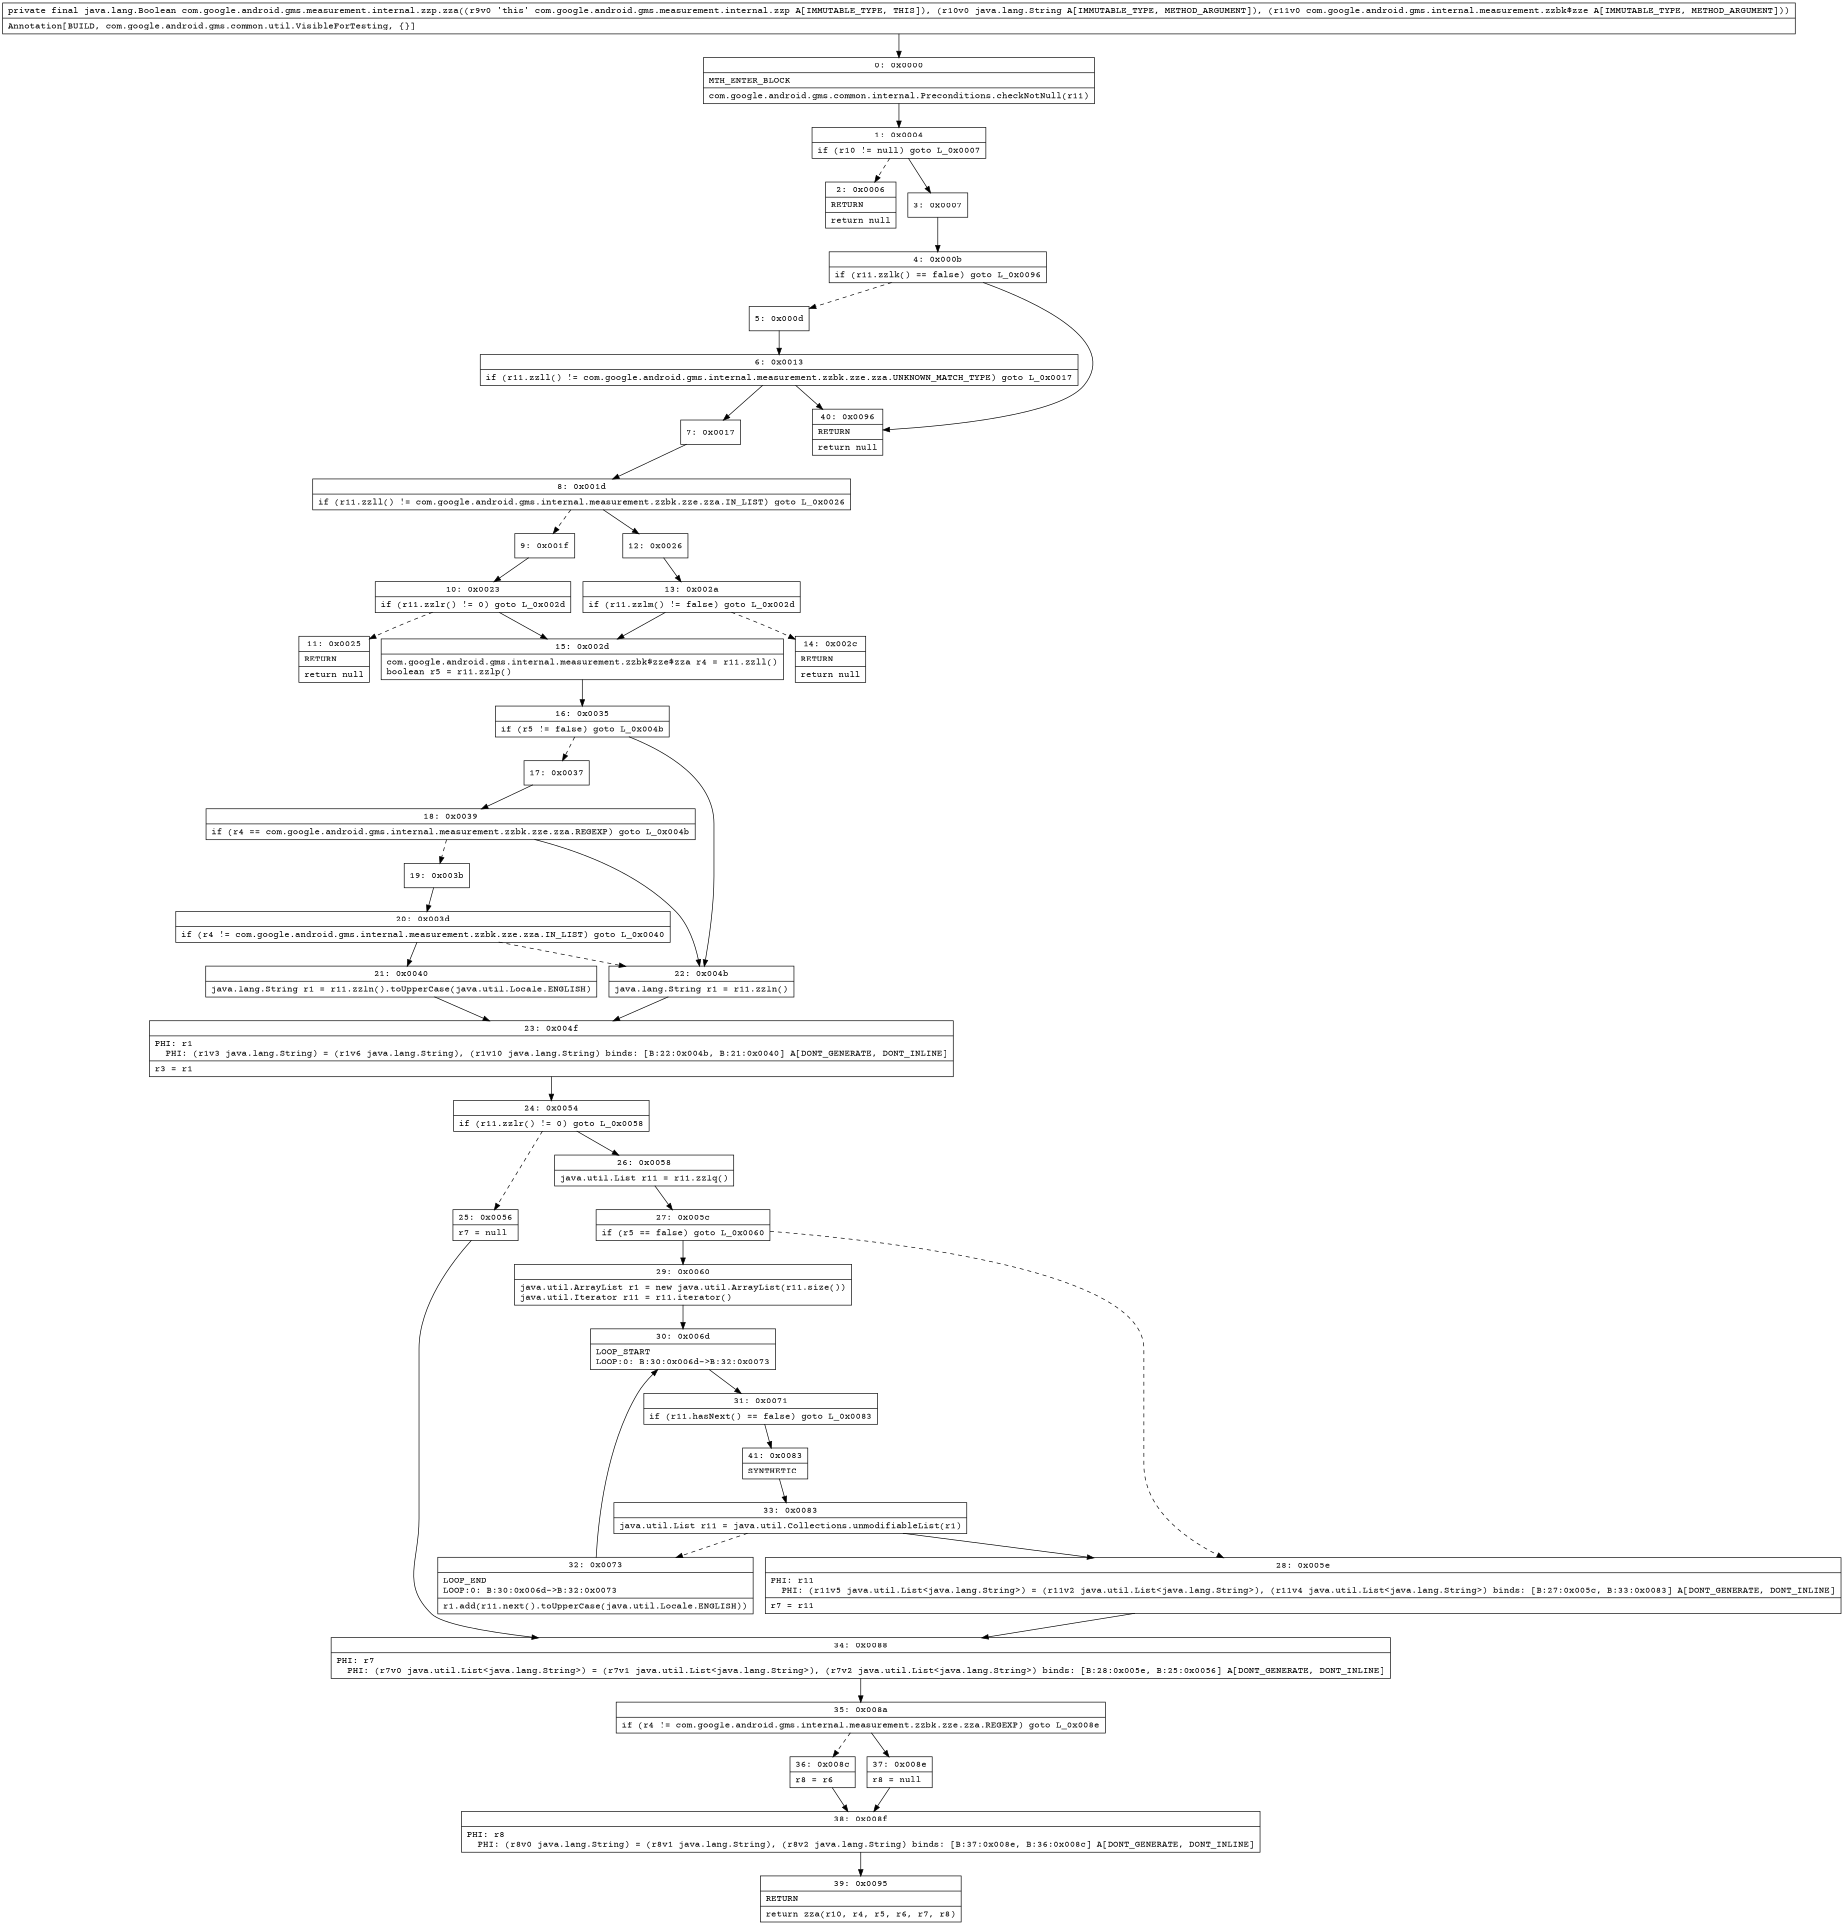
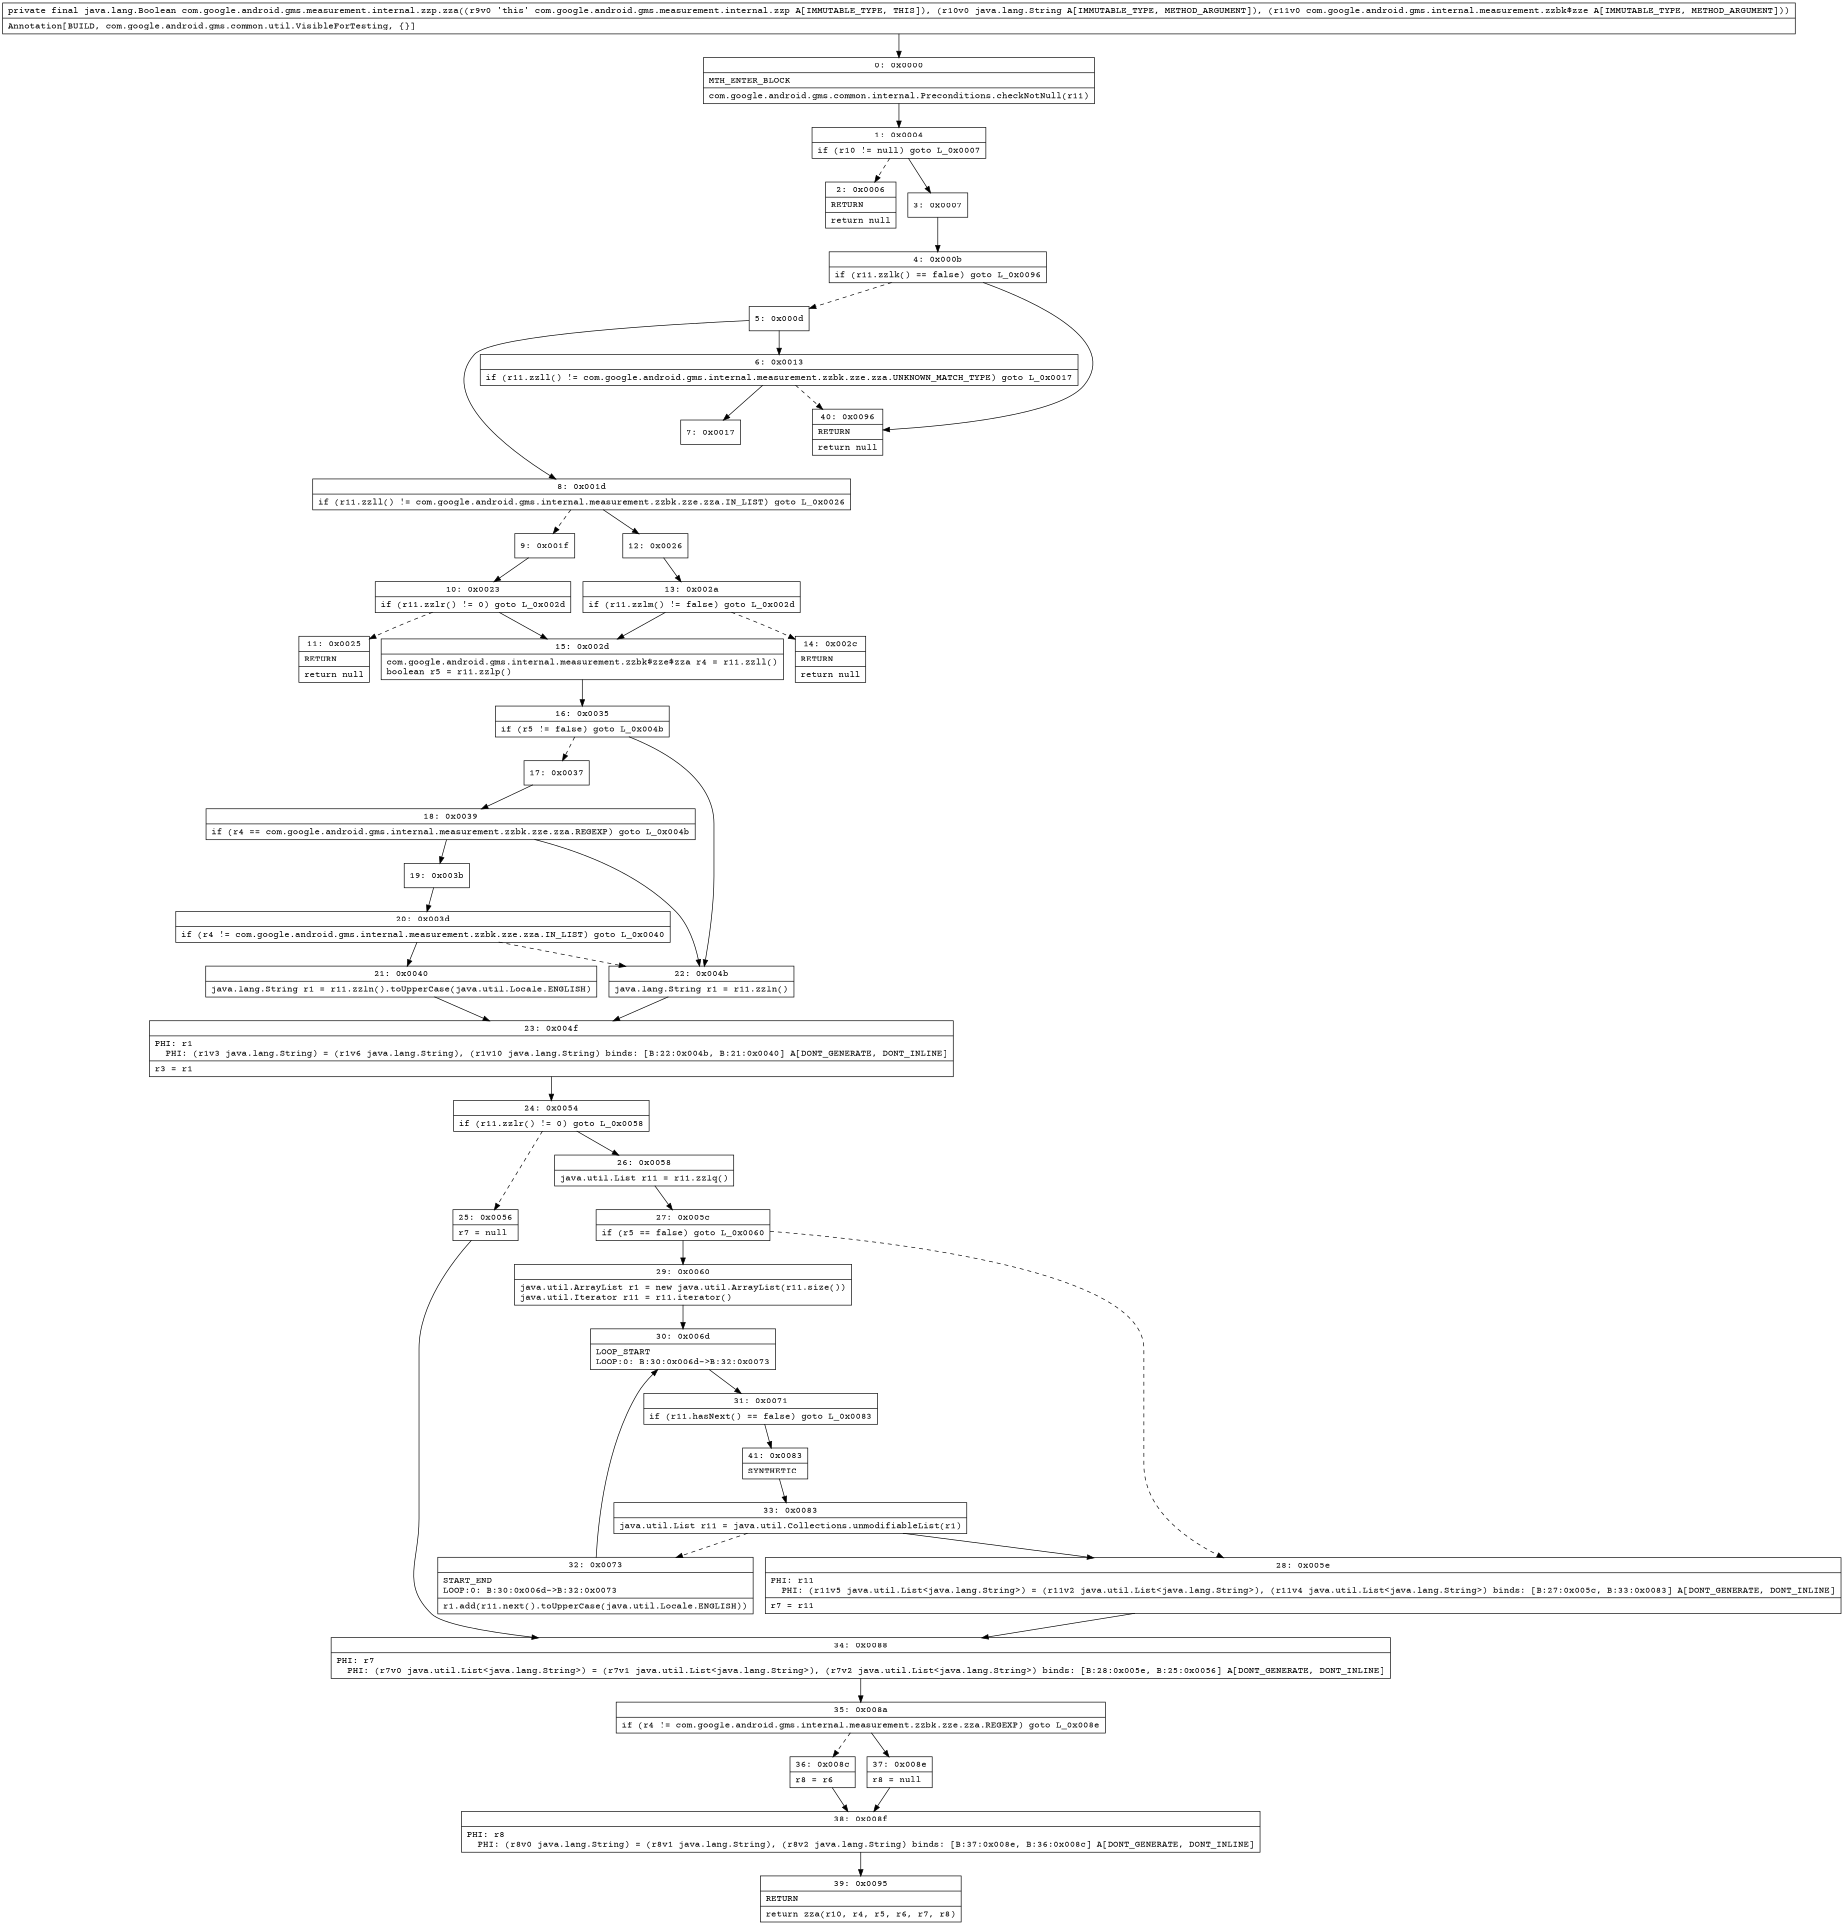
  digraph {
    fontname="Courier Prime"
    node [fontname="Courier Prime" shape=record]
    edge [fontname="Courier Prime"]
    n1 [label="{0\:\ 0x0000|MTH_ENTER_BLOCK\l|com.google.android.gms.common.internal.Preconditions.checkNotNull(r11)\l}"]
    n2 [label="{1\:\ 0x0004|if (r10 != null) goto L_0x0007\l}"]
    n3 [label="{2\:\ 0x0006|RETURN\l|return null\l}"]
    n4 [label="{3\:\ 0x0007}"]
    n5 [label="{4\:\ 0x000b|if (r11.zzlk() == false) goto L_0x0096\l}"]
    n6 [label="{5\:\ 0x000d}"]
    n7 [label="{40\:\ 0x0096|RETURN\l|return null\l}"]
    n8 [label="{6\:\ 0x0013|if (r11.zzll() != com.google.android.gms.internal.measurement.zzbk.zze.zza.UNKNOWN_MATCH_TYPE) goto L_0x0017\l}"]
    n9 [label="{7\:\ 0x0017}"]
    n10 [label="{8\:\ 0x001d|if (r11.zzll() != com.google.android.gms.internal.measurement.zzbk.zze.zza.IN_LIST) goto L_0x0026\l}"]
    n11 [label="{9\:\ 0x001f}"]
    n12 [label="{12\:\ 0x0026}"]
    n13 [label="{10\:\ 0x0023|if (r11.zzlr() != 0) goto L_0x002d\l}"]
    n14 [label="{13\:\ 0x002a|if (r11.zzlm() != false) goto L_0x002d\l}"]
    n15 [label="{11\:\ 0x0025|RETURN\l|return null\l}"]
    n16 [label="{15\:\ 0x002d|com.google.android.gms.internal.measurement.zzbk$zze$zza r4 = r11.zzll()\lboolean r5 = r11.zzlp()\l}"]
    n17 [label="{16\:\ 0x0035|if (r5 != false) goto L_0x004b\l}"]
    n18 [label="{14\:\ 0x002c|RETURN\l|return null\l}"]
    n19 [label="{17\:\ 0x0037}"]
    n20 [label="{22\:\ 0x004b|java.lang.String r1 = r11.zzln()\l}"]
    n21 [label="{18\:\ 0x0039|if (r4 == com.google.android.gms.internal.measurement.zzbk.zze.zza.REGEXP) goto L_0x004b\l}"]
    n22 [label="{23\:\ 0x004f|PHI: r1 \l  PHI: (r1v3 java.lang.String) = (r1v6 java.lang.String), (r1v10 java.lang.String) binds: [B:22:0x004b, B:21:0x0040] A[DONT_GENERATE, DONT_INLINE]\l|r3 = r1\l}"]
    n23 [label="{19\:\ 0x003b}"]
    n24 [label="{20\:\ 0x003d|if (r4 != com.google.android.gms.internal.measurement.zzbk.zze.zza.IN_LIST) goto L_0x0040\l}"]
    n25 [label="{21\:\ 0x0040|java.lang.String r1 = r11.zzln().toUpperCase(java.util.Locale.ENGLISH)\l}"]
    n26 [label="{24\:\ 0x0054|if (r11.zzlr() != 0) goto L_0x0058\l}"]
    n27 [label="{25\:\ 0x0056|r7 = null\l}"]
    n28 [label="{26\:\ 0x0058|java.util.List r11 = r11.zzlq()\l}"]
    n29 [label="{34\:\ 0x0088|PHI: r7 \l  PHI: (r7v0 java.util.List\<java.lang.String\>) = (r7v1 java.util.List\<java.lang.String\>), (r7v2 java.util.List\<java.lang.String\>) binds: [B:28:0x005e, B:25:0x0056] A[DONT_GENERATE, DONT_INLINE]\l}"]
    n30 [label="{27\:\ 0x005c|if (r5 == false) goto L_0x0060\l}"]
    n31 [label="{35\:\ 0x008a|if (r4 != com.google.android.gms.internal.measurement.zzbk.zze.zza.REGEXP) goto L_0x008e\l}"]
    n32 [label="{28\:\ 0x005e|PHI: r11 \l  PHI: (r11v5 java.util.List\<java.lang.String\>) = (r11v2 java.util.List\<java.lang.String\>), (r11v4 java.util.List\<java.lang.String\>) binds: [B:27:0x005c, B:33:0x0083] A[DONT_GENERATE, DONT_INLINE]\l|r7 = r11\l}"]
    n33 [label="{29\:\ 0x0060|java.util.ArrayList r1 = new java.util.ArrayList(r11.size())\ljava.util.Iterator r11 = r11.iterator()\l}"]
    n34 [label="{30\:\ 0x006d|LOOP_START\lLOOP:0: B:30:0x006d\-\>B:32:0x0073\l}"]
    n35 [label="{31\:\ 0x0071|if (r11.hasNext() == false) goto L_0x0083\l}"]
    n36 [label="{41\:\ 0x0083|SYNTHETIC\l}"]
-   n37 [label="{32\:\ 0x0073|LOOP_END\lLOOP:0: B:30:0x006d\-\>B:32:0x0073\l|r1.add(r11.next().toUpperCase(java.util.Locale.ENGLISH))\l}"]
+   n37 [label="{32\:\ 0x0073|START_END\lLOOP:0: B:30:0x006d\-\>B:32:0x0073\l|r1.add(r11.next().toUpperCase(java.util.Locale.ENGLISH))\l}"]
    n38 [label="{33\:\ 0x0083|java.util.List r11 = java.util.Collections.unmodifiableList(r1)\l}"]
    n39 [label="{36\:\ 0x008c|r8 = r6\l}"]
    n40 [label="{37\:\ 0x008e|r8 = null\l}"]
    n41 [label="{38\:\ 0x008f|PHI: r8 \l  PHI: (r8v0 java.lang.String) = (r8v1 java.lang.String), (r8v2 java.lang.String) binds: [B:37:0x008e, B:36:0x008c] A[DONT_GENERATE, DONT_INLINE]\l}"]
    n42 [label="{39\:\ 0x0095|RETURN\l|return zza(r10, r4, r5, r6, r7, r8)\l}"]
    n43 [label="{private final java.lang.Boolean com.google.android.gms.measurement.internal.zzp.zza((r9v0 'this' com.google.android.gms.measurement.internal.zzp A[IMMUTABLE_TYPE, THIS]), (r10v0 java.lang.String A[IMMUTABLE_TYPE, METHOD_ARGUMENT]), (r11v0 com.google.android.gms.internal.measurement.zzbk$zze A[IMMUTABLE_TYPE, METHOD_ARGUMENT]))  | Annotation[BUILD, com.google.android.gms.common.util.VisibleForTesting, \{\}]\l}"]
    n1 -> n2
    n2 -> n3 [style=dashed]
    n2 -> n4
    n4 -> n5
    n5 -> n6 [style=dashed]
    n5 -> n7
    n6 -> n8
-   n8 -> n7 [style=solid]
+   n8 -> n7 [style=dashed]
    n8 -> n9
-   n9 -> n10
+   n6 -> n10
    n10 -> n11 [style=dashed]
    n10 -> n12
    n11 -> n13
    n12 -> n14
    n13 -> n15 [style=dashed]
    n13 -> n16
    n14 -> n16
    n14 -> n18 [style=dashed]
    n16 -> n17
    n17 -> n19 [style=dashed]
    n17 -> n20
    n19 -> n21
    n20 -> n22
    n21 -> n20
-   n21 -> n23 [style=dashed]
+   n21 -> n23 [style=solid]
    n22 -> n26
    n23 -> n24
    n24 -> n20 [style=dashed]
    n24 -> n25
    n25 -> n22
    n26 -> n27 [style=dashed]
    n26 -> n28
    n27 -> n29
    n28 -> n30
    n29 -> n31
    n30 -> n32 [style=dashed]
    n30 -> n33
    n31 -> n39 [style=dashed]
    n31 -> n40
    n32 -> n29
    n33 -> n34
    n34 -> n35
    n35 -> n36
    n36 -> n38
    n37 -> n34
    n38 -> n32
    n38 -> n37 [style=dashed]
    n39 -> n41
    n40 -> n41
    n41 -> n42
    n43 -> n1
  }
